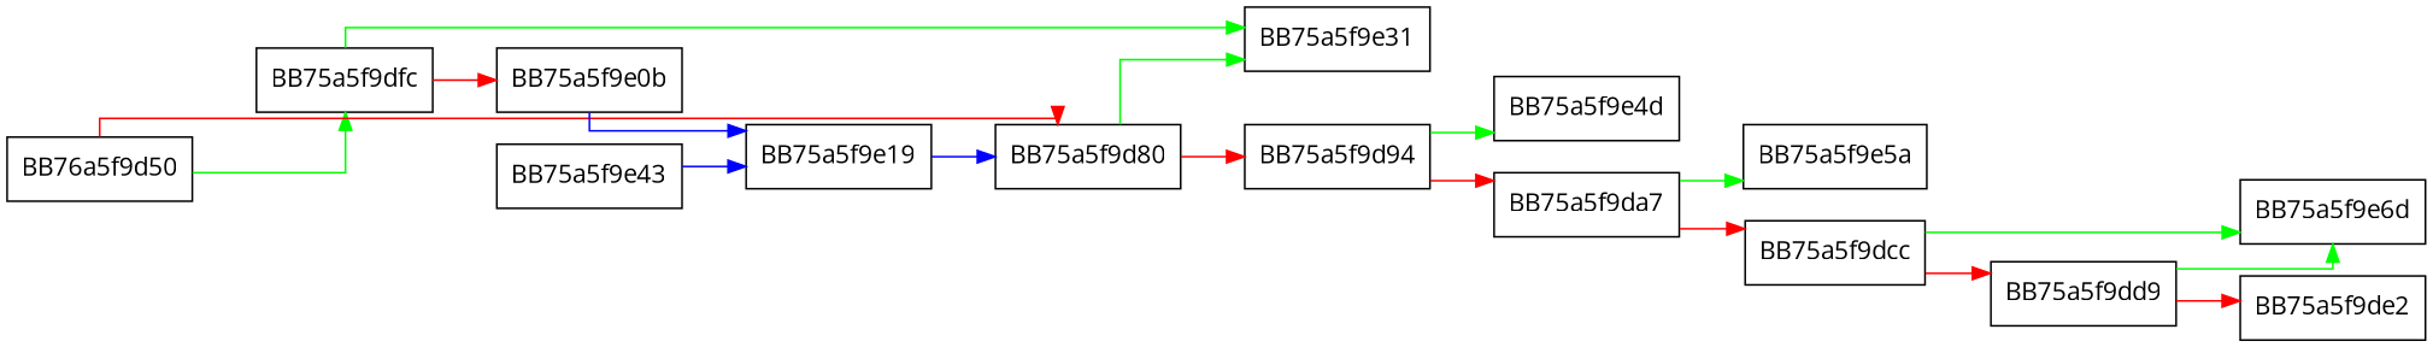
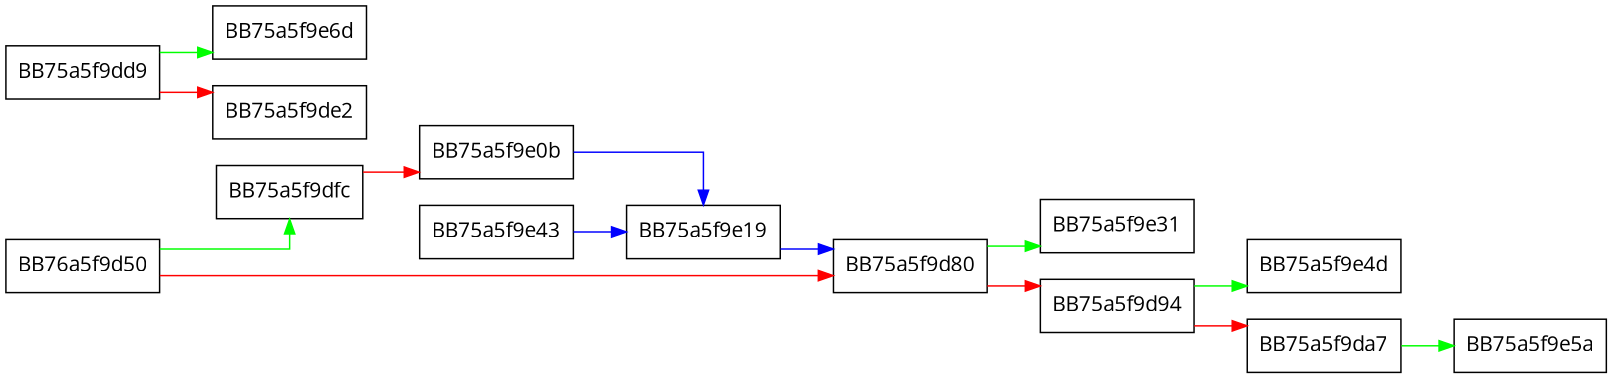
  digraph {
    fontname="Open Sans"
    rankdir=LR
    splines=ortho
    node [fontname="Open Sans" shape=box]
    edge [color=green fontname="Open Sans"]
    n1 [label=BB76a5f9d50]
    BB75a5f9dfc
    BB75a5f9d80
    BB75a5f9e31
    BB75a5f9e0b
    BB75a5f9d94
    BB75a5f9e19
    BB75a5f9e4d
    BB75a5f9da7
    BB75a5f9e5a
-   BB75a5f9dcc
    BB75a5f9e6d
    BB75a5f9dd9
    BB75a5f9de2
    BB75a5f9e43
    n1 -> BB75a5f9dfc
    n1 -> BB75a5f9d80 [color=red]
-   BB75a5f9dfc -> BB75a5f9e31
    BB75a5f9dfc -> BB75a5f9e0b [color=red]
    BB75a5f9d80 -> BB75a5f9e31
    BB75a5f9d80 -> BB75a5f9d94 [color=red]
    BB75a5f9e0b -> BB75a5f9e19 [color=blue]
    BB75a5f9d94 -> BB75a5f9e4d
    BB75a5f9d94 -> BB75a5f9da7 [color=red]
    BB75a5f9e19 -> BB75a5f9d80 [color=blue]
    BB75a5f9da7 -> BB75a5f9e5a
-   BB75a5f9da7 -> BB75a5f9dcc [color=red]
-   BB75a5f9dcc -> BB75a5f9e6d
-   BB75a5f9dcc -> BB75a5f9dd9 [color=red]
    BB75a5f9dd9 -> BB75a5f9e6d
    BB75a5f9dd9 -> BB75a5f9de2 [color=red]
    BB75a5f9e43 -> BB75a5f9e19 [color=blue]
  }
